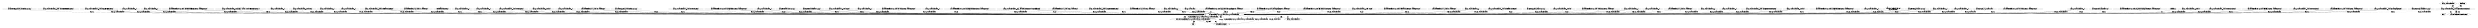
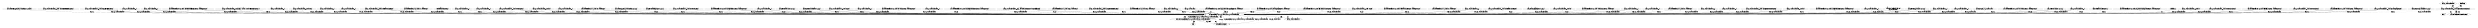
  digraph {
    edge [style=dotted]
    n1 [label="(Call,Irp->IoStatus.Information = sizeof (RESOLVE_SYMLINK_STRUCT))"]
    n2 [label="(Call,TCCompleteIrp (Irp, Irp->IoStatus.Status, Irp->IoStatus.Information))"]
    n3 [label="(Block,)"]
    n4 [label="(Call,sizeof (RESOLVE_SYMLINK_STRUCT))"]
    n5 [label="(Return,return TCCompleteIrp (Irp, Irp->IoStatus.Status, Irp->IoStatus.Information);)"]
    n6 [label="(MethodReturn,NTSTATUS)"]
    n7 [label="(Call,Irp->IoStatus.Information)"]
    n8 [label="(Block,)"]
-   n9 [label="(Call,StartBootEncryptionSetup (DeviceObject, Irp, irpSp))"]
+   n9 [label="(Call,StartBootEncryptionSetup (DeviceObject, Irp, ntStatus))"]
    n10 [label="(Call,Irp->IoStatus.Information = sizeof (VOLUME_PROPERTIES_STRUCT))"]
    n11 [label="(Call,Irp->IoStatus.Information = sizeof (DISK_GEOMETRY_STRUCT))"]
    n12 [label="(Call,Irp->IoStatus.Information = 0)"]
    n13 [label="(Call,Irp->IoStatus.Information = 0)"]
    n14 [label="(Call,ValidateIOBufferSize (Irp, sizeof (VOLUME_PROPERTIES_STRUCT), ValidateInputOutput))"]
    n15 [label="(Call,Irp->IoStatus.Information = NT_SUCCESS (ntStatus) ? sizeof (OPEN_TEST_STRUCT) : 0)"]
    n16 [label="(Call,Irp->IoStatus.Information = 0)"]
    n17 [label="(Call,Irp->IoStatus.Information = sizeof (LONG))"]
    n18 [label="(Call,Irp->IoStatus.Information = 0)"]
    n19 [label="(Call,Irp->IoStatus.Information = 0)"]
    n20 [label="(Call,Irp->IoStatus.Information = sizeof (ProbeRealDriveSizeRequest))"]
    n21 [label="(Call,ValidateIOBufferSize (Irp, sizeof (int), ValidateOutput))"]
    n22 [label="(MethodParameterIn,PIRP Irp)"]
    n23 [label="(Call,Irp->IoStatus.Information = 0)"]
    n24 [label="(Call,Irp->IoStatus.Information = 0)"]
    n25 [label="(Call,Irp->IoStatus.Information = sizeof (MOUNT_STRUCT))"]
    n26 [label="(Call,Irp->IoStatus.Information = sizeof (int))"]
    n27 [label="(Call,Irp->IoStatus.Information = 0)"]
    n28 [label="(Call,ValidateIOBufferSize (Irp, sizeof (int), ValidateOutput))"]
    n29 [label="(Call,StartDecoySystemWipe (DeviceObject, Irp, irpSp))"]
+   n30 [label="(Call,GetBootLoaderFingerprint (Irp, irpSp))"]
    n31 [label="(Call,Irp->IoStatus.Information = sizeof (UNMOUNT_STRUCT))"]
    n32 [label="(Call,ValidateIOBufferSize (Irp, sizeof (DISK_GEOMETRY_STRUCT), ValidateInputOutput))"]
    n33 [label="(Call,Irp->IoStatus.Information = 0)"]
    n34 [label="(Call,GetBootLoaderVersion (Irp, irpSp))"]
    n35 [label="(Call,ReopenBootVolumeHeader (Irp, irpSp))"]
    n36 [label="(Call,Irp->IoStatus.Information = sizeof (*request))"]
    n37 [label="(Call,Irp->IoStatus.Information = 0)"]
    n38 [label="(Call,ValidateIOBufferSize (Irp, sizeof (UNMOUNT_STRUCT), ValidateInputOutput))"]
    n39 [label="(Call,Irp->IoStatus.Information = 0)"]
    n40 [label="(Call,ValidateIOBufferSize (Irp, sizeof (DISK_PARTITION_INFO_STRUCT), ValidateInputOutput))"]
    n41 [label="(Call,Irp->IoStatus.Information = irpSp->Parameters.DeviceIoControl.OutputBufferLength)"]
    n42 [label="(Call,ValidateIOBufferSize (Irp, sizeof (uint32), ValidateOutput))"]
    n43 [label="(Call,Irp->IoStatus.Information = sizeof (DISK_GEOMETRY_EX_STRUCT))"]
    n44 [label="(Call,ValidateIOBufferSize (Irp, sizeof (LONG), ValidateOutput))"]
    n45 [label="(Call,Irp->IoStatus.Information = 0)"]
    n46 [label="(Call,Irp->IoStatus.Status)"]
    n47 [label="(Call,ValidateIOBufferSize (Irp, sizeof (GetSystemDriveDumpConfigRequest), ValidateOutput))"]
    n48 [label="(Call,ValidateIOBufferSize (Irp, sizeof (GetWarningFlagsRequest), ValidateOutput))"]
    n49 [label="(Call,ValidateIOBufferSize (Irp, sizeof (RESOLVE_SYMLINK_STRUCT), ValidateInputOutput))"]
    n50 [label="(Call,Irp->IoStatus.Information = sizeof (*request))"]
    n51 [label="(Call,ValidateIOBufferSize (Irp, sizeof (ProbeRealDriveSizeRequest), ValidateInputOutput))"]
    n52 [label="(Call,ValidateIOBufferSize (Irp, sizeof (int), ValidateOutput))"]
    n53 [label="(Call,Irp->IoStatus.Information = 0)"]
    n54 [label="(Call,Irp->IoStatus.Information = sizeof (ProbeRealDriveSizeRequest))"]
-   n55 [label="(Call,GetDecoySystemWipeStatus (Irp, irpSp))"]
+   n55 [label="(Call,GetWarningFlagsRequest (Irp, irpSp))"]
    n56 [label="(Call,Irp->IoStatus.Information = sizeof (int))"]
    n57 [label="(Call,ValidateIOBufferSize (Irp, sizeof (MOUNT_LIST_STRUCT), ValidateOutput))"]
    n58 [label="(Call,Irp->IoStatus.Information = 0)"]
    n59 [label="(Call,Irp->IoStatus.Information = 0)"]
    n60 [label="(Call,ValidateIOBufferSize (Irp, sizeof (int), ValidateOutput))"]
    n61 [label="(Call,Irp->IoStatus.Information = 0)"]
    n62 [label="(Call,Irp->IoStatus.Information = 0)"]
    n63 [label="(Call,Irp->IoStatus.Information = sizeof (DISK_PARTITION_INFO_STRUCT))"]
    n64 [label="(Call,Irp->IoStatus.Information = sizeof (int))"]
    n65 [label="(Call,ValidateIOBufferSize (Irp, sizeof (DISK_GEOMETRY_EX_STRUCT), ValidateInputOutput))"]
    n66 [label="(Call,Irp->IoStatus.Information = 0)"]
    n67 [label="(Call,Dump (\"IOCTL error 0x%08x\n\", Irp->IoStatus.Status))"]
    n68 [label="(Call,GetBootEncryptionStatus (Irp, irpSp))"]
    n69 [label="(Call,Irp->IoStatus.Information = 0)"]
    n70 [label="(Call,Irp->IoStatus.Information = 0)"]
    n71 [label="(Call,NT_SUCCESS (Irp->IoStatus.Status))"]
    n72 [label="(Call,ValidateIOBufferSize (Irp, sizeof (UNMOUNT_STRUCT), ValidateInputOutput))"]
+   n73 [label="(Call,WriteBootDriveSector (Irp, irpSp))"]
    n74 [label="(Call,Irp->IoStatus.Information = 0)"]
-   n75 [label="(Call,IoGetCurrentIrpStackLocation (Irp))"]
+   n75 [label="(Call,ProbeRealDriveSizeRequest (Irp))"]
    n76 [label="(Call,ValidateIOBufferSize (Irp, sizeof (GetSystemDriveConfigurationRequest), ValidateInputOutput))"]
    n77 [label="(Identifier,Irp)"]
    n78 [label="(Call,Irp->IoStatus.Information = sizeof (int))"]
    n79 [label="(Call,Irp->IoStatus.Information = sizeof (MOUNT_LIST_STRUCT))"]
    n80 [label="(Call,ValidateIOBufferSize (Irp, sizeof (OPEN_TEST_STRUCT), ValidateInputOutput))"]
    n81 [label="(Call,Irp->IoStatus.Information)"]
    n82 [label="(Call,Irp->IoStatus.Information = sizeof (UNMOUNT_STRUCT))"]
    n83 [label="(Call,ValidateIOBufferSize (Irp, sizeof (MOUNT_STRUCT), ValidateInputOutput))"]
    n84 [label="(Call,Irp->IoStatus.Information = sizeof (GetWarningFlagsRequest))"]
    n85 [label="(Identifier,Irp)"]
    n86 [label="(Call,IoGetCurrentIrpStackLocation (Irp, irpSp))"]
    n1 -> n2 [label="DDG: Irp->IoStatus.Information"]
    n1 -> n3 [label="AST: "]
    n1 -> n4 [label="CFG: " style=solid]
    n2 -> n5 [label="AST: " style=bold]
    n2 -> n5 [label="DDG: TCCompleteIrp (Irp, Irp->IoStatus.Status, Irp->IoStatus.Information)" style=solid]
    n2 -> n6 [label="DDG: Irp"]
    n2 -> n6 [label="DDG: TCCompleteIrp (Irp, Irp->IoStatus.Status, Irp->IoStatus.Information)" style=solid]
    n2 -> n6 [label="DDG: Irp->IoStatus.Information" style=solid]
    n2 -> n6 [label="DDG: Irp->IoStatus.Status"]
    n2 -> n7 [label="CFG: " style=solid]
    n4 -> n1 [label="AST: "]
    n5 -> n2 [label="CFG: " style=bold]
    n5 -> n6 [label="DDG: <RET>" style=solid]
    n5 -> n8 [label="AST: " style=bold]
    n6 -> n5 [label="CFG: "]
    n7 -> n2 [label="AST: "]
    n9 -> n2 [label="DDG: Irp" style=solid]
    n10 -> n2 [label="DDG: Irp->IoStatus.Information"]
    n11 -> n2 [label="DDG: Irp->IoStatus.Information" style=bold]
    n12 -> n2 [label="DDG: Irp->IoStatus.Information" style=solid]
    n13 -> n2 [label="DDG: Irp->IoStatus.Information" style=bold]
    n14 -> n2 [label="DDG: Irp" style=bold]
    n15 -> n2 [label="DDG: Irp->IoStatus.Information" style=solid]
    n16 -> n2 [label="DDG: Irp->IoStatus.Information" style=solid]
    n17 -> n2 [label="DDG: Irp->IoStatus.Information"]
    n18 -> n2 [label="DDG: Irp->IoStatus.Information"]
    n19 -> n2 [label="DDG: Irp->IoStatus.Information" style=solid]
    n20 -> n2 [label="DDG: Irp->IoStatus.Information" style=bold]
    n21 -> n2 [label="DDG: Irp"]
    n22 -> n2 [label="DDG: Irp"]
    n23 -> n2 [label="DDG: Irp->IoStatus.Information" style=solid]
    n24 -> n2 [label="DDG: Irp->IoStatus.Information" style=solid]
    n25 -> n2 [label="DDG: Irp->IoStatus.Information" style=bold]
    n26 -> n2 [label="DDG: Irp->IoStatus.Information" style=solid]
    n27 -> n2 [label="DDG: Irp->IoStatus.Information" style=solid]
    n28 -> n2 [label="DDG: Irp" style=bold]
    n29 -> n2 [label="DDG: Irp" style=solid]
+   n30 -> n2 [label="DDG: Irp" style=solid]
    n31 -> n2 [label="DDG: Irp->IoStatus.Information" style=solid]
    n32 -> n2 [label="DDG: Irp" style=bold]
    n33 -> n2 [label="DDG: Irp->IoStatus.Information" style=bold]
    n34 -> n2 [label="DDG: Irp" style=solid]
    n35 -> n2 [label="DDG: Irp" style=bold]
    n36 -> n2 [label="DDG: Irp->IoStatus.Information" style=bold]
    n37 -> n2 [label="DDG: Irp->IoStatus.Information"]
    n38 -> n2 [label="DDG: Irp"]
    n39 -> n2 [label="DDG: Irp->IoStatus.Information"]
    n40 -> n2 [label="DDG: Irp" style=solid]
    n41 -> n2 [label="DDG: Irp->IoStatus.Information" style=bold]
    n42 -> n2 [label="DDG: Irp"]
    n43 -> n2 [label="DDG: Irp->IoStatus.Information"]
    n44 -> n2 [label="DDG: Irp"]
    n45 -> n2 [label="DDG: Irp->IoStatus.Information" style=bold]
    n46 -> n2 [label="AST: " style=bold]
    n47 -> n2 [label="DDG: Irp" style=solid]
    n48 -> n2 [label="DDG: Irp" style=bold]
    n49 -> n2 [label="DDG: Irp" style=solid]
    n50 -> n2 [label="DDG: Irp->IoStatus.Information" style=solid]
    n51 -> n2 [label="DDG: Irp"]
    n52 -> n2 [label="DDG: Irp"]
    n53 -> n2 [label="DDG: Irp->IoStatus.Information" style=bold]
    n54 -> n2 [label="DDG: Irp->IoStatus.Information" style=solid]
    n55 -> n2 [label="DDG: Irp"]
    n56 -> n2 [label="DDG: Irp->IoStatus.Information"]
    n57 -> n2 [label="DDG: Irp" style=solid]
    n58 -> n2 [label="DDG: Irp->IoStatus.Information" style=bold]
    n59 -> n2 [label="DDG: Irp->IoStatus.Information" style=solid]
    n60 -> n2 [label="DDG: Irp" style=solid]
    n61 -> n2 [label="DDG: Irp->IoStatus.Information"]
    n62 -> n2 [label="DDG: Irp->IoStatus.Information"]
    n63 -> n2 [label="DDG: Irp->IoStatus.Information"]
    n64 -> n2 [label="DDG: Irp->IoStatus.Information" style=bold]
    n65 -> n2 [label="DDG: Irp"]
    n66 -> n2 [label="DDG: Irp->IoStatus.Information"]
    n67 -> n2 [label="DDG: Irp->IoStatus.Status" style=solid]
    n68 -> n2 [label="DDG: Irp" style=bold]
    n69 -> n2 [label="DDG: Irp->IoStatus.Information" style=bold]
    n70 -> n2 [label="DDG: Irp->IoStatus.Information"]
    n71 -> n2 [label="DDG: Irp->IoStatus.Status"]
    n72 -> n2 [label="DDG: Irp"]
+   n73 -> n2 [label="DDG: Irp" style=bold]
    n74 -> n2 [label="DDG: Irp->IoStatus.Information" style=bold]
    n75 -> n2 [label="DDG: Irp"]
    n76 -> n2 [label="DDG: Irp"]
    n77 -> n2 [label="AST: " style=solid]
    n78 -> n2 [label="DDG: Irp->IoStatus.Information"]
    n79 -> n2 [label="DDG: Irp->IoStatus.Information" style=solid]
    n80 -> n2 [label="DDG: Irp" style=bold]
    n81 -> n1 [label="AST: " style=solid]
    n82 -> n2 [label="DDG: Irp->IoStatus.Information" style=solid]
    n83 -> n2 [label="DDG: Irp" style=bold]
    n84 -> n2 [label="DDG: Irp->IoStatus.Information" style=bold]
    n85 -> n1 [label="CFG: " style=bold]
    n86 -> n2 [label="DDG: Irp"]
  }
